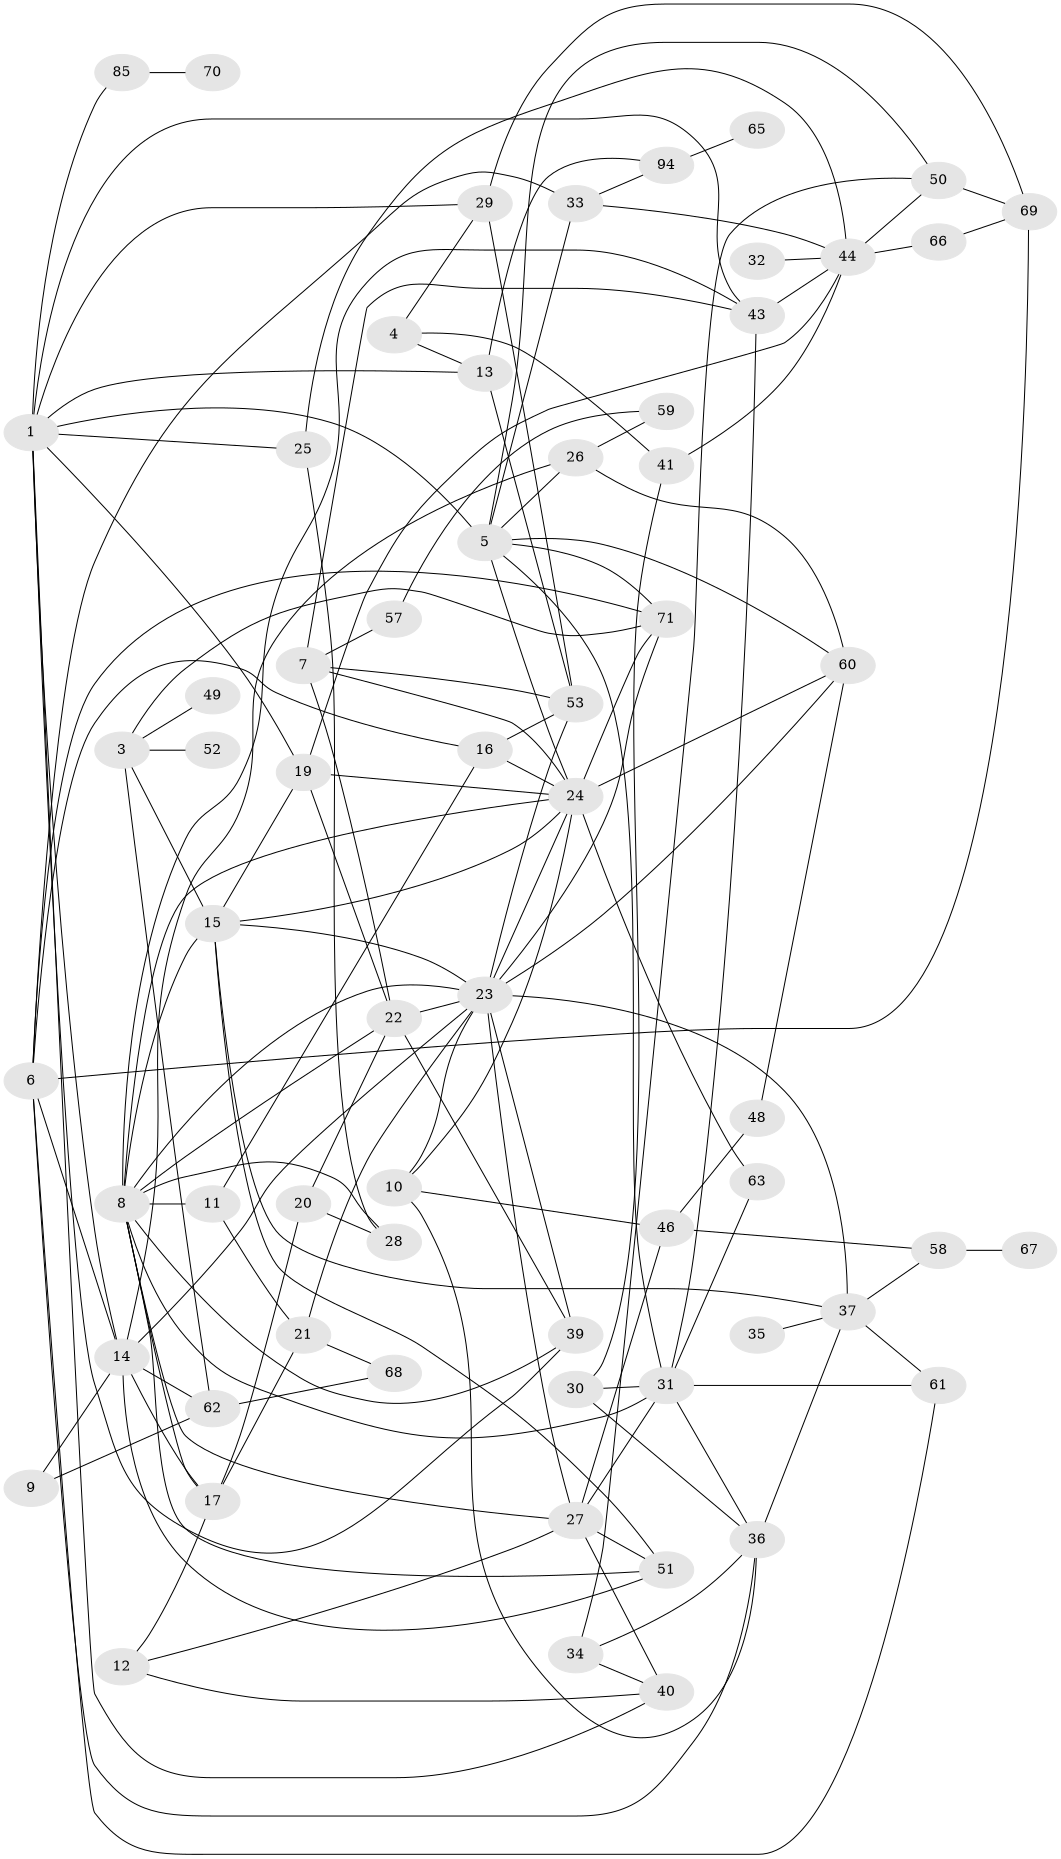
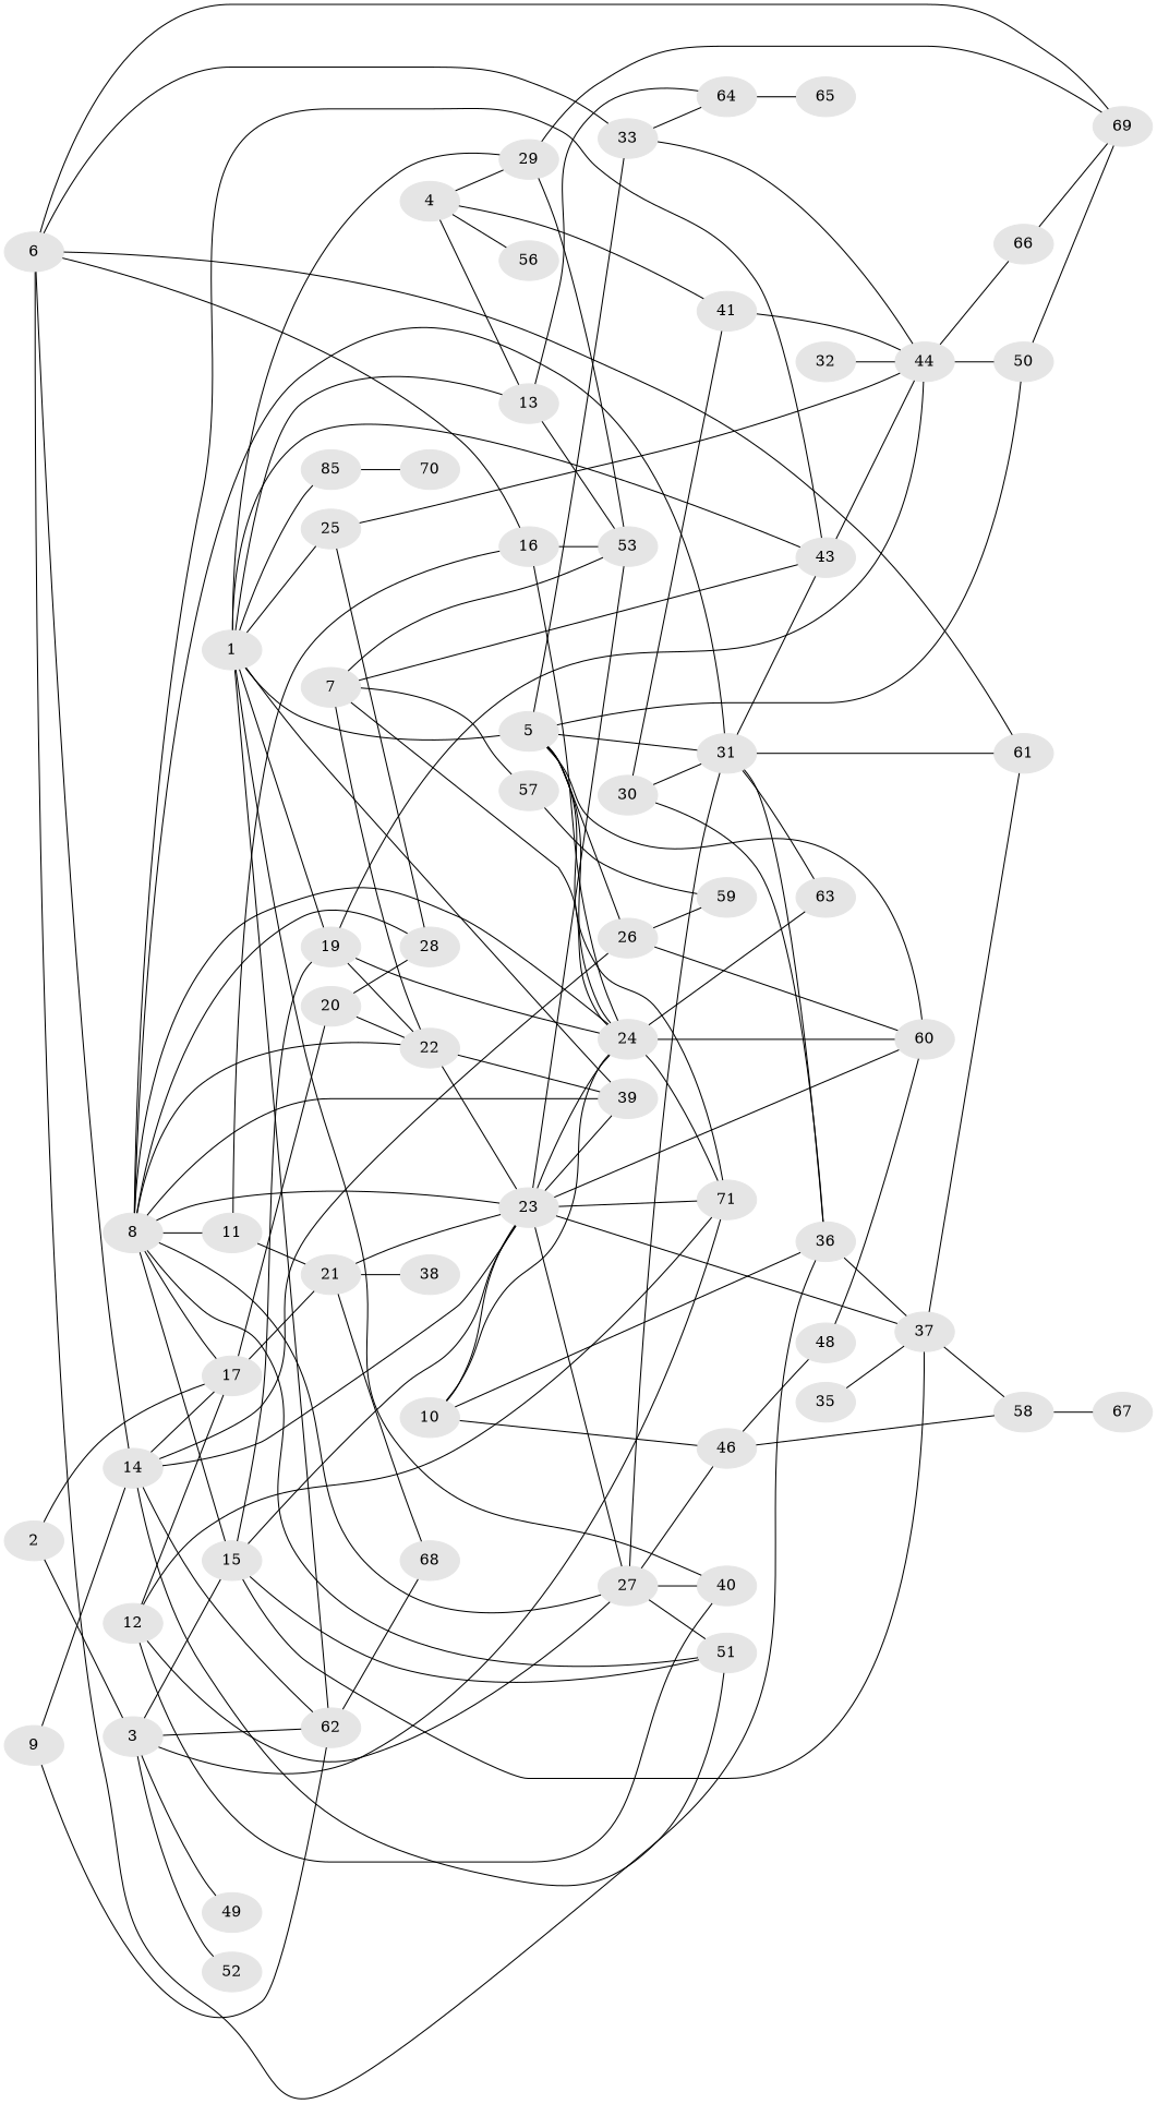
  graph {
    rankdir=LR
    node [color=gray90 style=filled]
    edge [weight=1.0]
    1
    5
    13
    19
    25
    29
    39
    40
    43
    n10 [label=85]
    62
    71
    24
    26
    31
    33
    50
    60
    n19 [label=53]
-   64 [label=94]
+   64
    22
    44
    28
    69
    70
    68
+   2
    3
    17
    15
    49
    52
    21
    20
    23
    51
    37
    4
    41
+   56
    63
    59
    36
    61
    6
    14
    16
    7
    57
    8
    11
    27
    46
    9
    10
    58
    48
+   38
    12
    65
    66
    30
    32
-   34
    35
    67
    1 -- 5
    1 -- 13
    1 -- 19
    1 -- 25
    1 -- 29
    1 -- 39
    1 -- 40
    1 -- 43
    1 -- n10
-   1 -- 14
+   1 -- 62
    5 -- 71
    5 -- 24
    5 -- 26
    5 -- 31
    5 -- 33
    5 -- 50
    5 -- 60
    13 -- n19
    13 -- 64
    19 -- 24
    19 -- 22
    19 -- 44
    25 -- 44
    25 -- 28
    29 -- n19
    29 -- 69
    43 -- 44
    n10 -- 70
    62 -- 68
    24 -- 71
    24 -- 60
    24 -- 63
    26 -- 60
    26 -- 59
    31 -- 43 [weight=2.0]
    31 -- 63
    31 -- 36
    31 -- 61
    33 -- 64
    33 -- 44
    50 -- 69
    64 -- 65
    22 -- 39
    22 -- 23
    44 -- 50
    44 -- 66
+   2 -- 3
+   2 -- 17
    3 -- 62
    3 -- 71
    3 -- 15
    3 -- 49
    3 -- 52
    17 -- 21
    17 -- 20
    15 -- 19
-   15 -- 24
    15 -- 23 [weight=2.0]
    15 -- 51
    15 -- 37
    21 -- 68
    21 -- 23
+   21 -- 38
    20 -- 22
    20 -- 28
    23 -- 39
    23 -- 71
    23 -- 24
    23 -- 60
    23 -- n19
    23 -- 37
    23 -- 27
    37 -- 61
    37 -- 58
    4 -- 13
    4 -- 29
    4 -- 41
+   4 -- 56
    41 -- 44
    36 -- 37
-   6 -- 71
+   12 -- 71
    6 -- 33
    6 -- 69
    6 -- 36
    6 -- 61
    6 -- 14
    6 -- 16
    14 -- 62
    14 -- 26
    14 -- 17
    14 -- 23
    14 -- 51
    16 -- 24
    16 -- n19
    7 -- 43
    7 -- 24
    7 -- n19
    7 -- 22
    7 -- 57
    57 -- 59
    8 -- 39
    8 -- 43
    8 -- 24
    8 -- 31
    8 -- 22
    8 -- 28
    8 -- 17
    8 -- 15 [weight=2.0]
    8 -- 23
    8 -- 51 [weight=2.0]
    8 -- 11 [weight=2.0]
    8 -- 27
    11 -- 21
    11 -- 16
    27 -- 40
    27 -- 31
    27 -- 51
    27 -- 46
    46 -- 58
    46 -- 48
    9 -- 62
    9 -- 14
    10 -- 24
    10 -- 23
    10 -- 36
    10 -- 46
    58 -- 67
    48 -- 60
    12 -- 40
    12 -- 17
    12 -- 27
    66 -- 69
    30 -- 31
    30 -- 41
    30 -- 36
    32 -- 44
-   34 -- 40
-   34 -- 50
-   34 -- 36
    35 -- 37
  }
